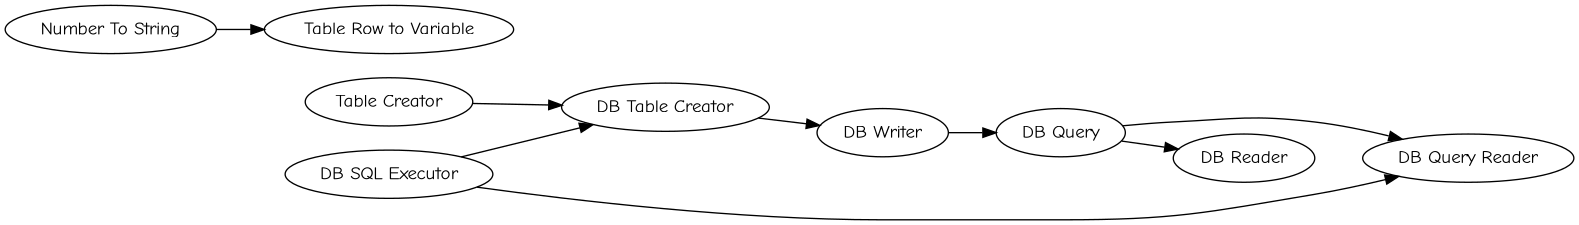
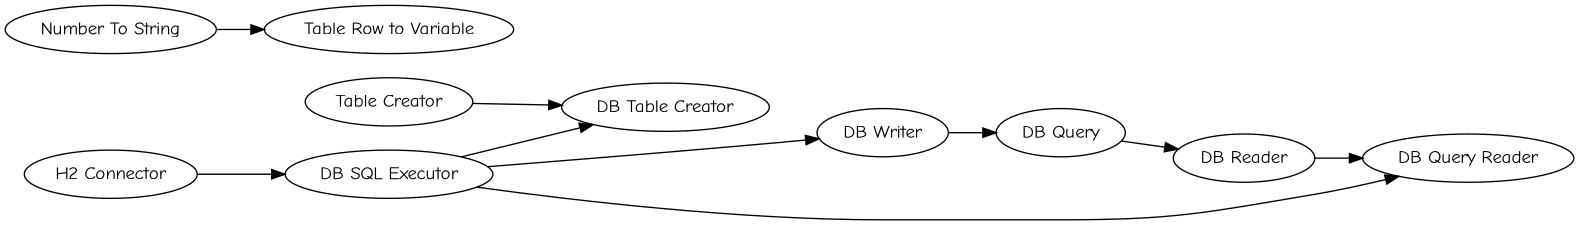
  digraph {
    fontname="Comic Neue"
    rankdir=LR
    node [fontname="Comic Neue"]
    edge [fontname="Comic Neue"]
    n1 [label="DB SQL Executor"]
    n2 [label="DB Table Creator"]
    n3 [label="DB Query Reader"]
    n4 [label="DB Writer"]
    n5 [label="DB Query"]
    n6 [label="Table Creator"]
+   n7 [label="H2 Connector"]
    n8 [label="DB Reader"]
    n9 [label="Number To String"]
    n10 [label="Table Row to Variable"]
    n1 -> n2
    n1 -> n3
-   n2 -> n4
+   n1 -> n4
    n4 -> n5
-   n5 -> n3
+   n8 -> n3
    n5 -> n8
    n6 -> n2
+   n7 -> n1
    n9 -> n10
  }
